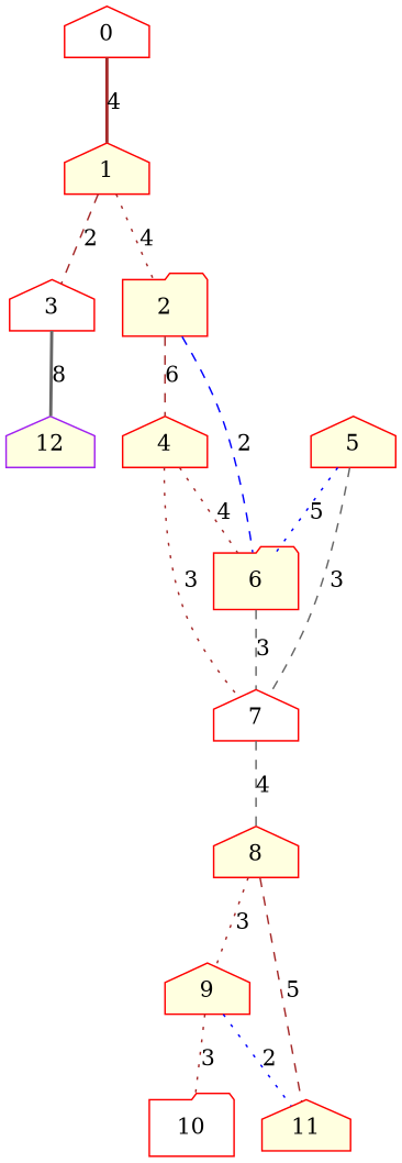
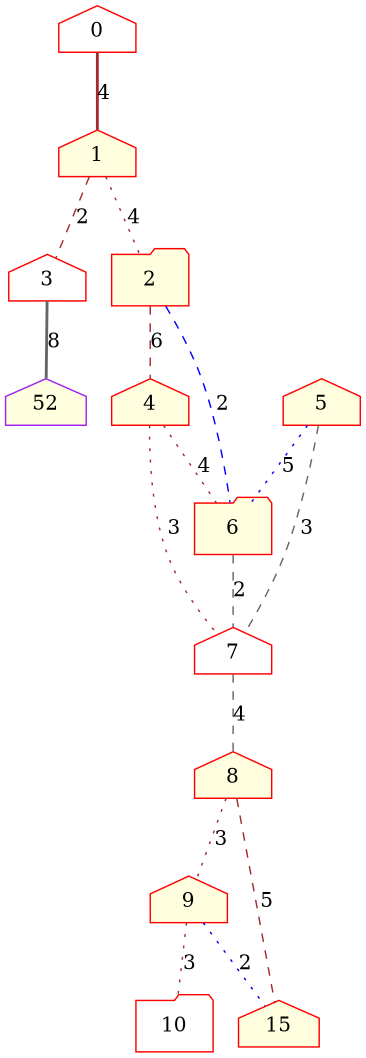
  graph {
    node [color=red fillcolor=lightyellow shape=house style=filled weight=1]
    edge [color=brown style=dashed]
    0 [fillcolor=white]
    1
    3 [fillcolor=white]
    2 [shape=folder]
-   12 [color=purple weight=4]
+   12 [color=purple weight=4 label=52]
    4
    6 [shape=folder]
    7 [fillcolor=white]
    5
    8
    9
-   11
+   11 [label=15]
    10 [fillcolor=white shape=folder]
    0 -- 1 [label=4 style=bold]
    1 -- 3 [label=2]
    1 -- 2 [label=4 style=dotted]
    3 -- 12 [color=gray40 label=8 style=bold]
    2 -- 4 [label=6]
    2 -- 6 [color=blue label=2]
    4 -- 6 [label=4 style=dotted]
    4 -- 7 [label=3 style=dotted]
-   6 -- 7 [color=gray40 label=3]
+   6 -- 7 [color=gray40 label=2]
    7 -- 8 [color=gray40 label=4]
    5 -- 6 [color=blue label=5 style=dotted]
    5 -- 7 [color=gray40 label=3]
    8 -- 9 [label=3 style=dotted]
    8 -- 11 [label=5]
    9 -- 11 [color=blue label=2 style=dotted]
    9 -- 10 [label=3 style=dotted]
  }
